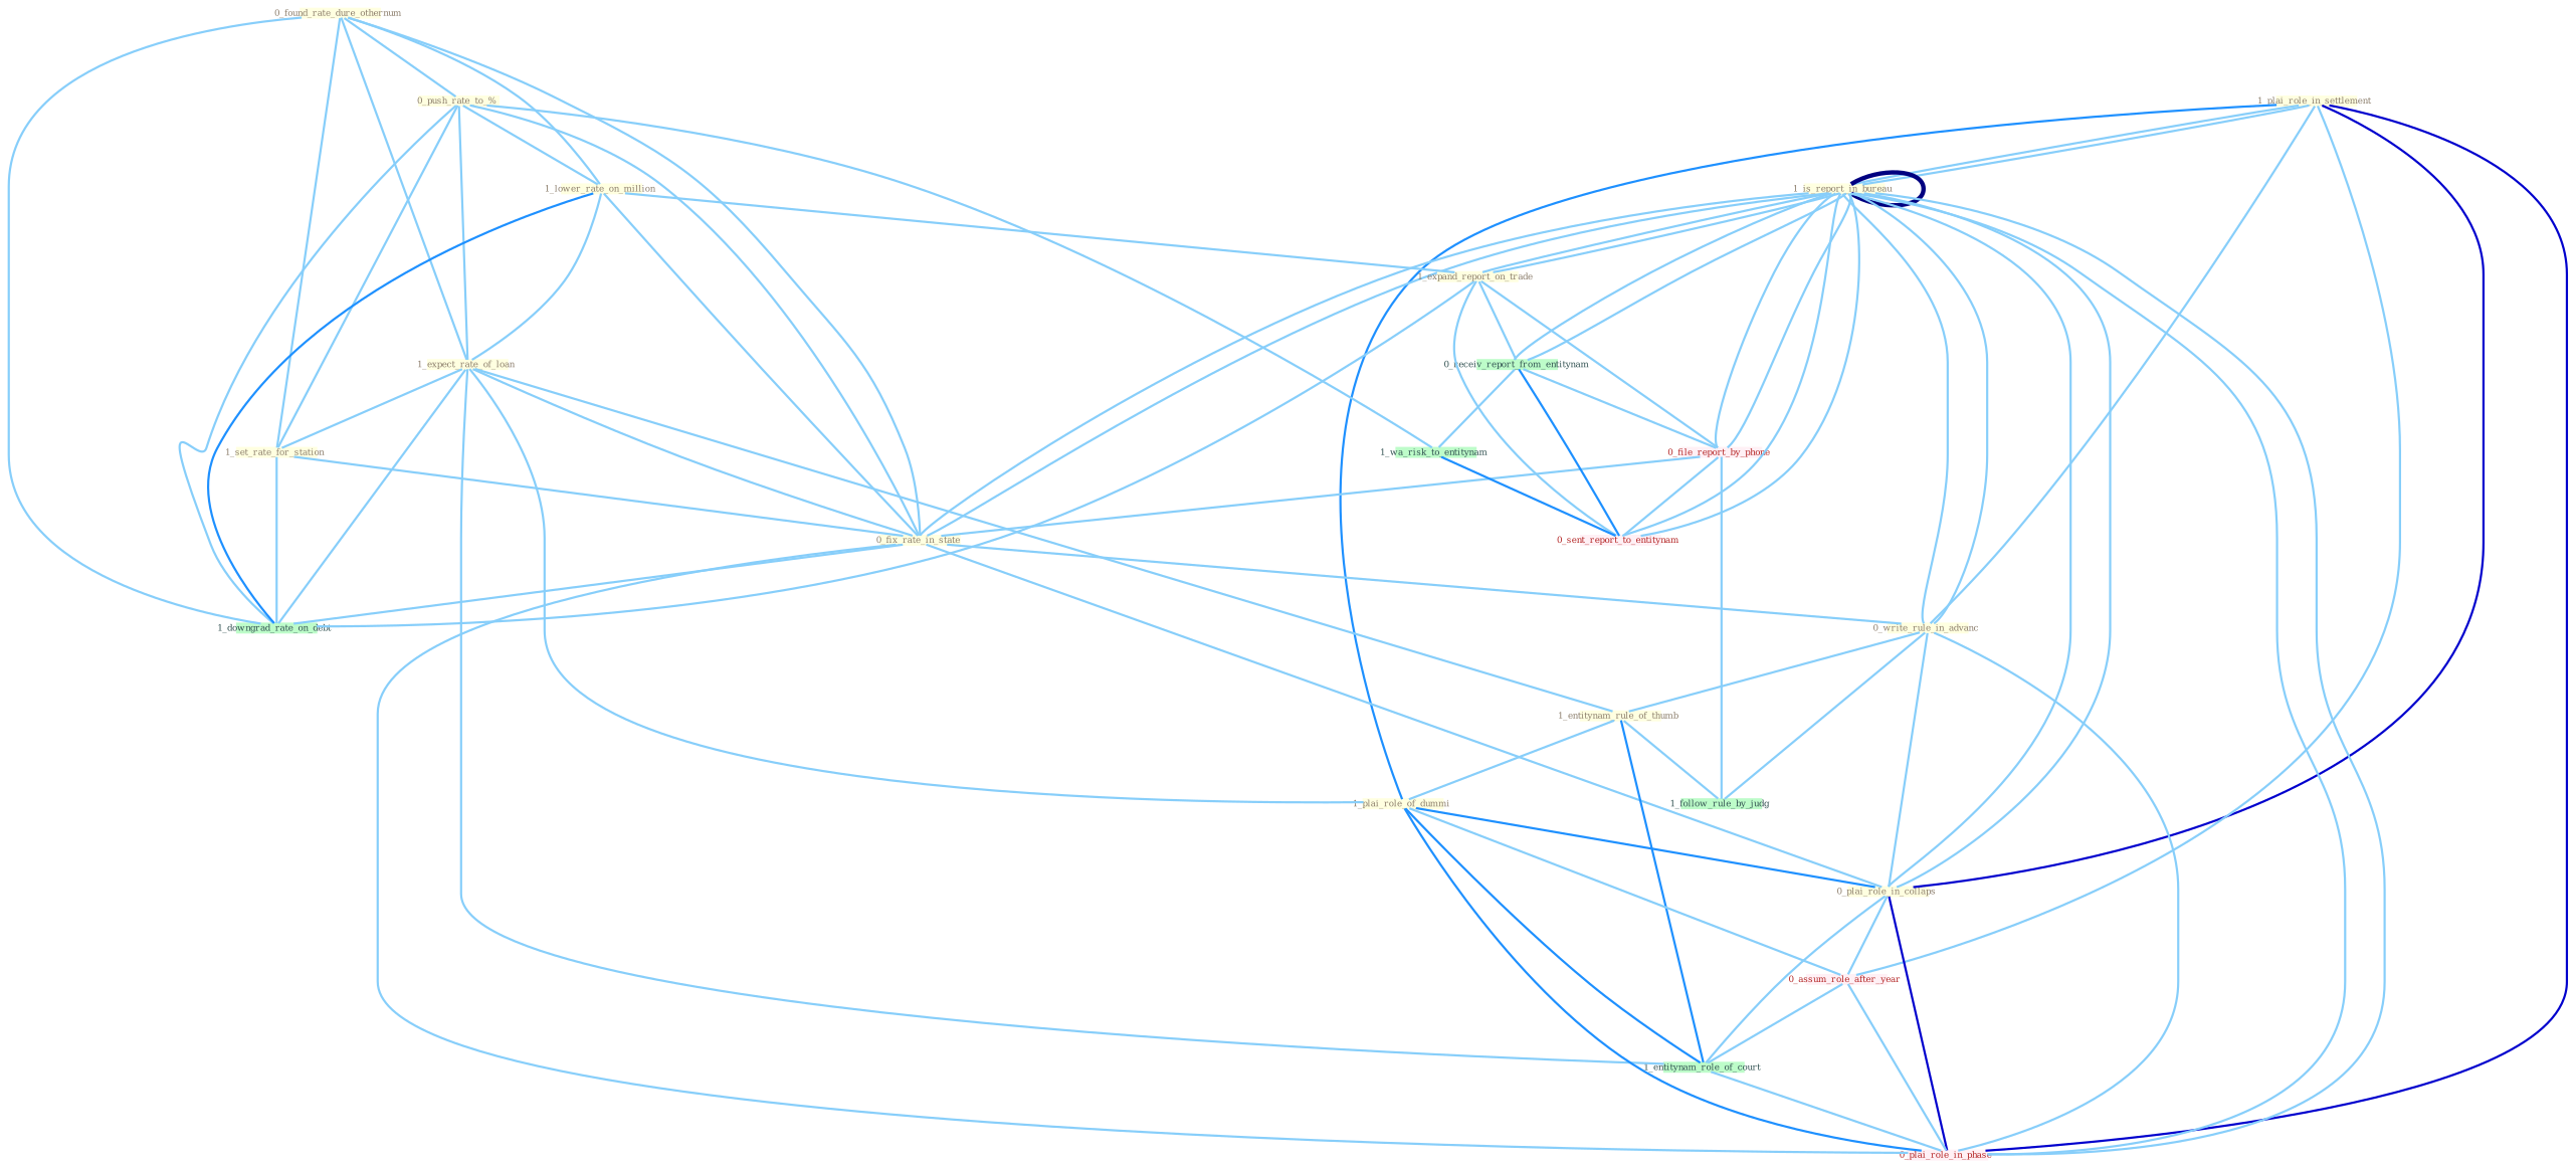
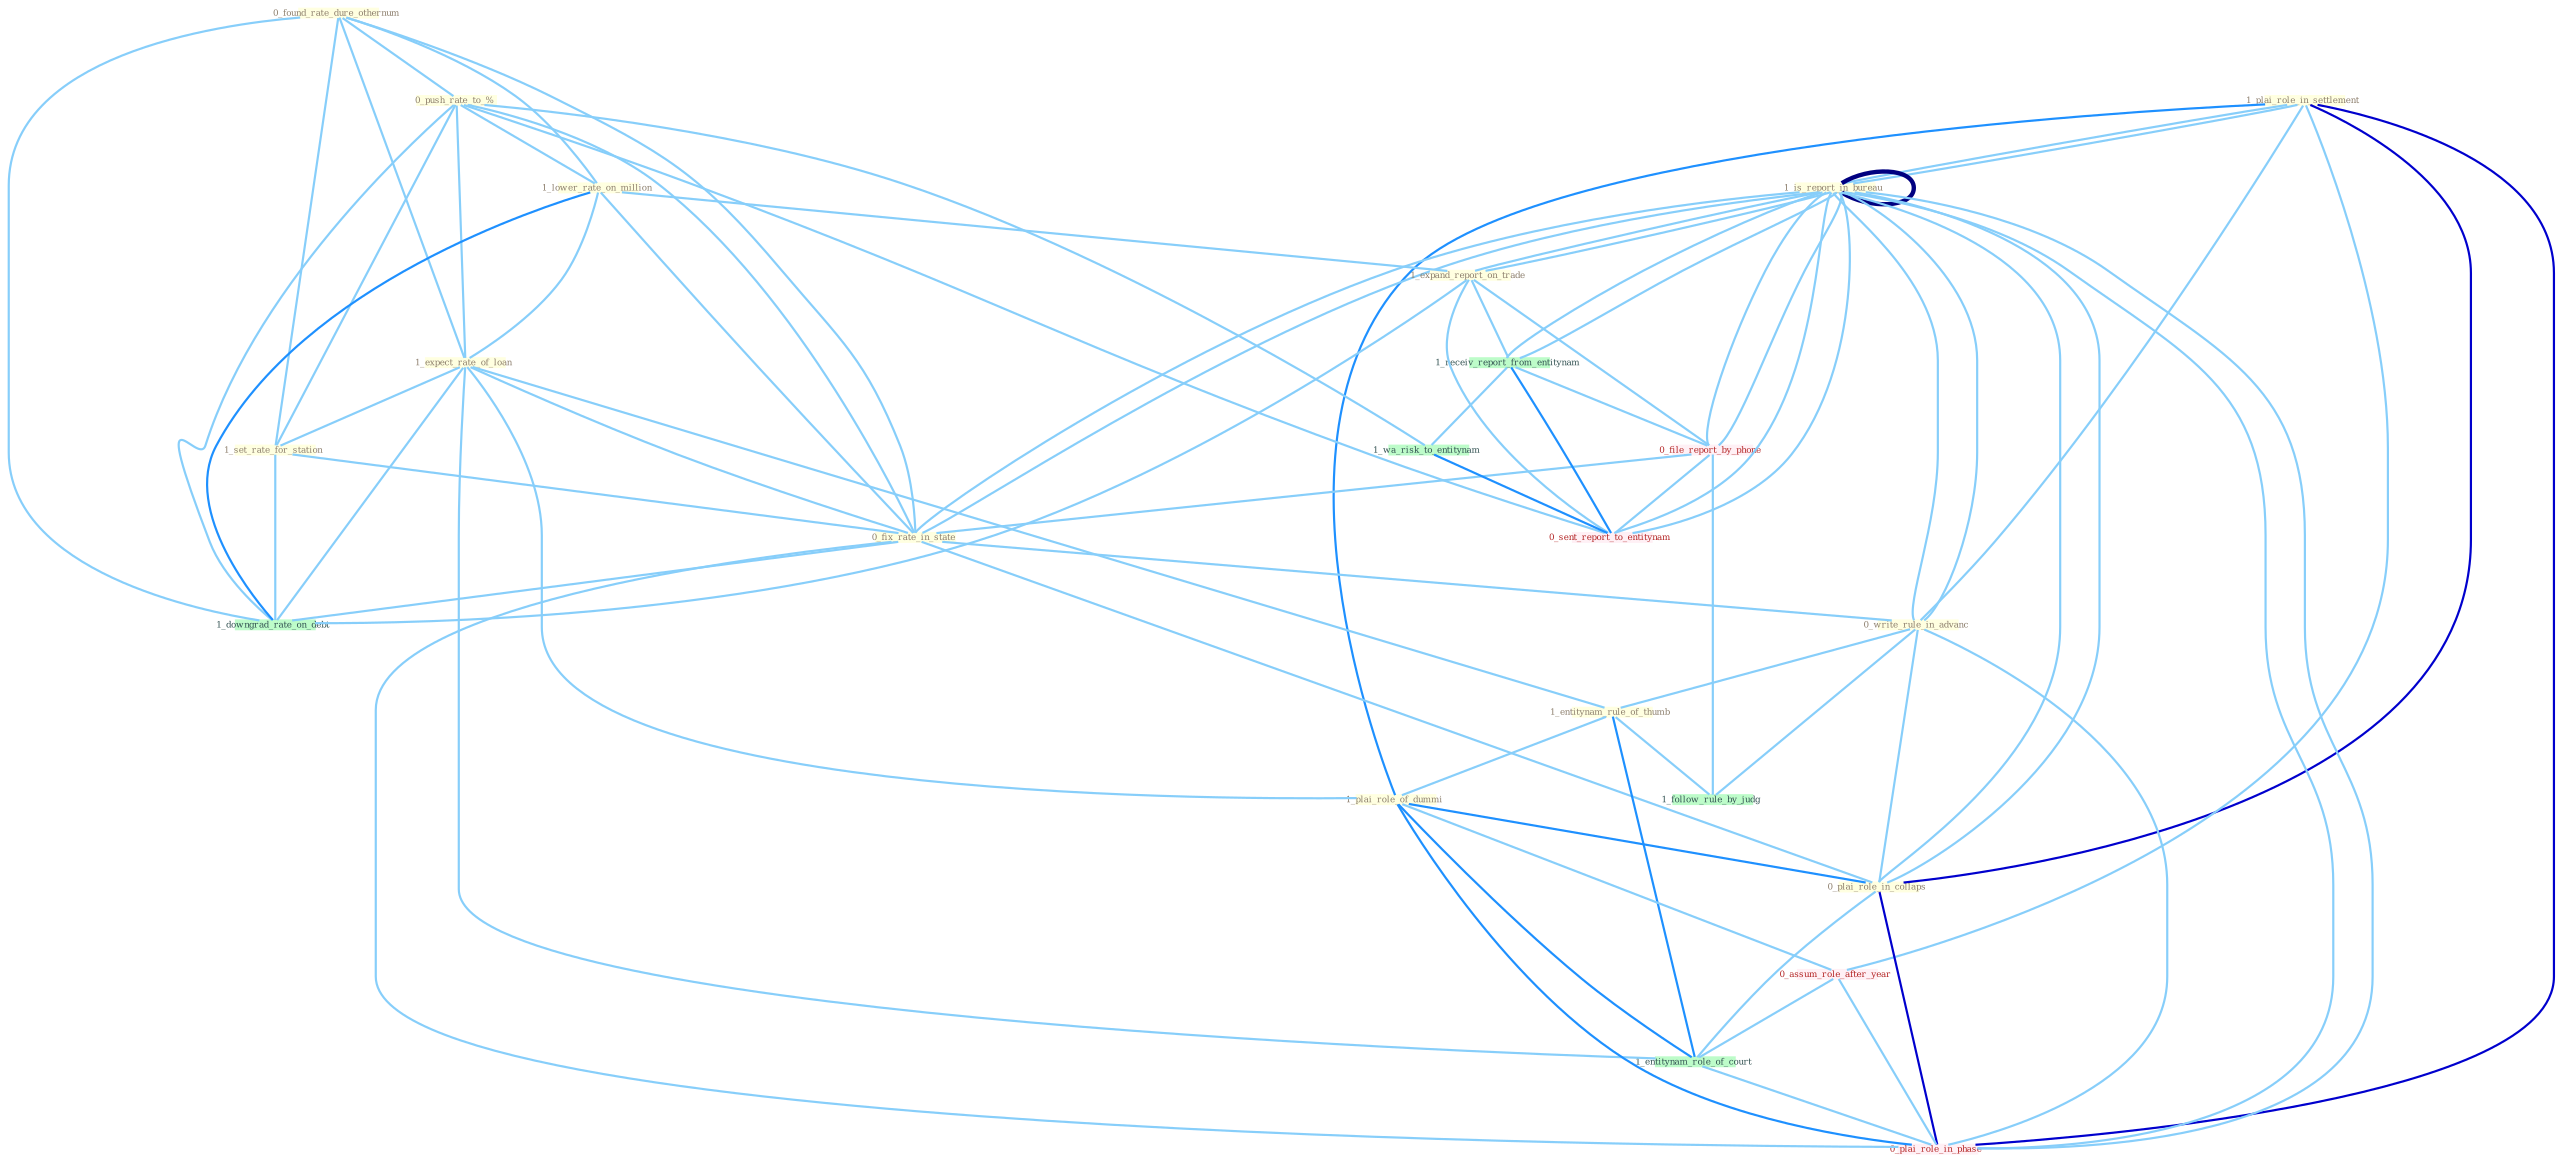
  graph {
    node [color="#ffffe0" fixedsize=true fontcolor="#8b7d6b" fontsize=4 shape=polygon style=filled]
    edge [color="#87cefa" w=1]
    "0_found_rate_dure_othernum " [height=.06 width=.5]
    "1_plai_role_in_settlement " [height=.06 width=.5]
    "0_push_rate_to_% " [height=.06 width=.5]
    "1_is_report_in_bureau " [height=.06 width=.5]
    "1_lower_rate_on_million " [height=.06 width=.5]
    "1_expect_rate_of_loan " [height=.06 width=.5]
    "1_set_rate_for_station " [height=.06 width=.5]
    "0_fix_rate_in_state " [height=.06 width=.5]
    "0_write_rule_in_advanc " [height=.06 width=.5]
    "1_entitynam_rule_of_thumb " [height=.06 width=.5]
    "1_plai_role_of_dummi " [height=.06 width=.5]
    "1_expand_report_on_trade " [height=.06 width=.5]
    "0_plai_role_in_collaps " [height=.06 width=.5]
    "0_assum_role_after_year " [color="#fff0f5" fontcolor="#b22222" height=.06 width=.5]
    "0_file_report_by_phone " [color="#fff0f5" fontcolor="#b22222" height=.06 width=.5]
    "0_sent_report_to_entitynam " [color="#fff0f5" fontcolor="#b22222" height=.06 width=.5]
    "0_plai_role_in_phase " [color="#fff0f5" fontcolor="#b22222" height=.06 width=.5]
    "1_downgrad_rate_on_debt " [color="#BDFCC9" fontcolor="#2f4f4f" height=.06 width=.5]
    "1_wa_risk_to_entitynam " [color="#BDFCC9" fontcolor="#2f4f4f" height=.06 width=.5]
-   "1_receiv_report_from_entitynam " [color="#BDFCC9" fontcolor="#2f4f4f" height=.06 width=.5 label="0_receiv_report_from_entitynam"]
+   "1_receiv_report_from_entitynam " [color="#BDFCC9" fontcolor="#2f4f4f" height=.06 width=.5]
    "1_entitynam_role_of_court " [color="#BDFCC9" fontcolor="#2f4f4f" height=.06 width=.5]
    "1_follow_rule_by_judg " [color="#BDFCC9" fontcolor="#2f4f4f" height=.06 width=.5]
    subgraph sub_1 {
      "0_found_rate_dure_othernum "
      "1_plai_role_in_settlement "
      "0_push_rate_to_% "
      "1_is_report_in_bureau "
      "1_lower_rate_on_million "
      "1_expect_rate_of_loan "
      "1_set_rate_for_station "
      "0_fix_rate_in_state "
      "0_write_rule_in_advanc "
      "1_entitynam_rule_of_thumb "
      "1_plai_role_of_dummi "
      "1_expand_report_on_trade "
      "0_plai_role_in_collaps "
    }
    subgraph sub_2 {
      "0_assum_role_after_year "
      "0_file_report_by_phone "
      "0_sent_report_to_entitynam "
      "0_plai_role_in_phase "
    }
    "0_found_rate_dure_othernum " -- "0_push_rate_to_% "
    "0_found_rate_dure_othernum " -- "1_lower_rate_on_million "
    "0_found_rate_dure_othernum " -- "1_expect_rate_of_loan "
    "0_found_rate_dure_othernum " -- "1_set_rate_for_station "
    "0_found_rate_dure_othernum " -- "0_fix_rate_in_state "
    "0_found_rate_dure_othernum " -- "1_downgrad_rate_on_debt "
    "1_plai_role_in_settlement " -- "1_is_report_in_bureau "
    "1_plai_role_in_settlement " -- "1_is_report_in_bureau "
    "1_plai_role_in_settlement " -- "0_write_rule_in_advanc "
    "1_plai_role_in_settlement " -- "1_plai_role_of_dummi " [color="#1e90ff" w=2]
    "1_plai_role_in_settlement " -- "0_plai_role_in_collaps " [color="#0000cd" w=3]
    "1_plai_role_in_settlement " -- "0_assum_role_after_year "
    "1_plai_role_in_settlement " -- "0_plai_role_in_phase " [color="#0000cd" w=3]
    "0_push_rate_to_% " -- "1_lower_rate_on_million "
    "0_push_rate_to_% " -- "1_expect_rate_of_loan "
    "0_push_rate_to_% " -- "1_set_rate_for_station "
    "0_push_rate_to_% " -- "0_fix_rate_in_state "
+   "0_push_rate_to_% " -- "0_sent_report_to_entitynam "
    "0_push_rate_to_% " -- "1_downgrad_rate_on_debt "
    "0_push_rate_to_% " -- "1_wa_risk_to_entitynam "
    "1_is_report_in_bureau " -- "1_is_report_in_bureau " [color="#000080" style=bold w=4]
    "1_is_report_in_bureau " -- "0_fix_rate_in_state "
    "1_is_report_in_bureau " -- "0_fix_rate_in_state "
    "1_is_report_in_bureau " -- "0_write_rule_in_advanc "
    "1_is_report_in_bureau " -- "0_write_rule_in_advanc "
    "1_is_report_in_bureau " -- "1_expand_report_on_trade "
    "1_is_report_in_bureau " -- "1_expand_report_on_trade "
    "1_is_report_in_bureau " -- "0_plai_role_in_collaps "
    "1_is_report_in_bureau " -- "0_plai_role_in_collaps "
    "1_is_report_in_bureau " -- "0_file_report_by_phone "
    "1_is_report_in_bureau " -- "0_file_report_by_phone "
    "1_is_report_in_bureau " -- "0_sent_report_to_entitynam "
    "1_is_report_in_bureau " -- "0_sent_report_to_entitynam "
    "1_is_report_in_bureau " -- "0_plai_role_in_phase "
    "1_is_report_in_bureau " -- "0_plai_role_in_phase "
    "1_is_report_in_bureau " -- "1_receiv_report_from_entitynam "
    "1_is_report_in_bureau " -- "1_receiv_report_from_entitynam "
    "1_lower_rate_on_million " -- "1_expect_rate_of_loan "
    "1_lower_rate_on_million " -- "0_fix_rate_in_state "
    "1_lower_rate_on_million " -- "1_expand_report_on_trade "
    "1_lower_rate_on_million " -- "1_downgrad_rate_on_debt " [color="#1e90ff" w=2]
    "1_expect_rate_of_loan " -- "1_set_rate_for_station "
    "1_expect_rate_of_loan " -- "0_fix_rate_in_state "
    "1_expect_rate_of_loan " -- "1_entitynam_rule_of_thumb "
    "1_expect_rate_of_loan " -- "1_plai_role_of_dummi "
    "1_expect_rate_of_loan " -- "1_downgrad_rate_on_debt "
    "1_expect_rate_of_loan " -- "1_entitynam_role_of_court "
    "1_set_rate_for_station " -- "0_fix_rate_in_state "
    "1_set_rate_for_station " -- "1_downgrad_rate_on_debt "
    "0_fix_rate_in_state " -- "0_write_rule_in_advanc "
    "0_fix_rate_in_state " -- "0_plai_role_in_collaps "
    "0_fix_rate_in_state " -- "0_plai_role_in_phase "
    "0_fix_rate_in_state " -- "1_downgrad_rate_on_debt "
    "0_write_rule_in_advanc " -- "1_entitynam_rule_of_thumb "
    "0_write_rule_in_advanc " -- "0_plai_role_in_collaps "
    "0_write_rule_in_advanc " -- "0_plai_role_in_phase "
    "0_write_rule_in_advanc " -- "1_follow_rule_by_judg "
    "1_entitynam_rule_of_thumb " -- "1_plai_role_of_dummi "
    "1_entitynam_rule_of_thumb " -- "1_entitynam_role_of_court " [color="#1e90ff" w=2]
    "1_entitynam_rule_of_thumb " -- "1_follow_rule_by_judg "
    "1_plai_role_of_dummi " -- "0_plai_role_in_collaps " [color="#1e90ff" w=2]
    "1_plai_role_of_dummi " -- "0_assum_role_after_year "
    "1_plai_role_of_dummi " -- "0_plai_role_in_phase " [color="#1e90ff" w=2]
    "1_plai_role_of_dummi " -- "1_entitynam_role_of_court " [color="#1e90ff" w=2]
    "1_expand_report_on_trade " -- "0_file_report_by_phone "
    "1_expand_report_on_trade " -- "0_sent_report_to_entitynam "
    "1_expand_report_on_trade " -- "1_downgrad_rate_on_debt "
    "1_expand_report_on_trade " -- "1_receiv_report_from_entitynam "
-   "0_plai_role_in_collaps " -- "0_assum_role_after_year "
    "0_plai_role_in_collaps " -- "0_plai_role_in_phase " [color="#0000cd" w=3]
    "0_plai_role_in_collaps " -- "1_entitynam_role_of_court "
    "0_assum_role_after_year " -- "0_plai_role_in_phase "
    "0_assum_role_after_year " -- "1_entitynam_role_of_court "
    "0_file_report_by_phone " -- "0_fix_rate_in_state "
    "0_file_report_by_phone " -- "0_sent_report_to_entitynam "
    "0_file_report_by_phone " -- "1_follow_rule_by_judg "
    "1_wa_risk_to_entitynam " -- "0_sent_report_to_entitynam " [color="#1e90ff" w=2]
    "1_receiv_report_from_entitynam " -- "0_file_report_by_phone "
    "1_receiv_report_from_entitynam " -- "0_sent_report_to_entitynam " [color="#1e90ff" w=2]
    "1_receiv_report_from_entitynam " -- "1_wa_risk_to_entitynam "
    "1_entitynam_role_of_court " -- "0_plai_role_in_phase "
  }
